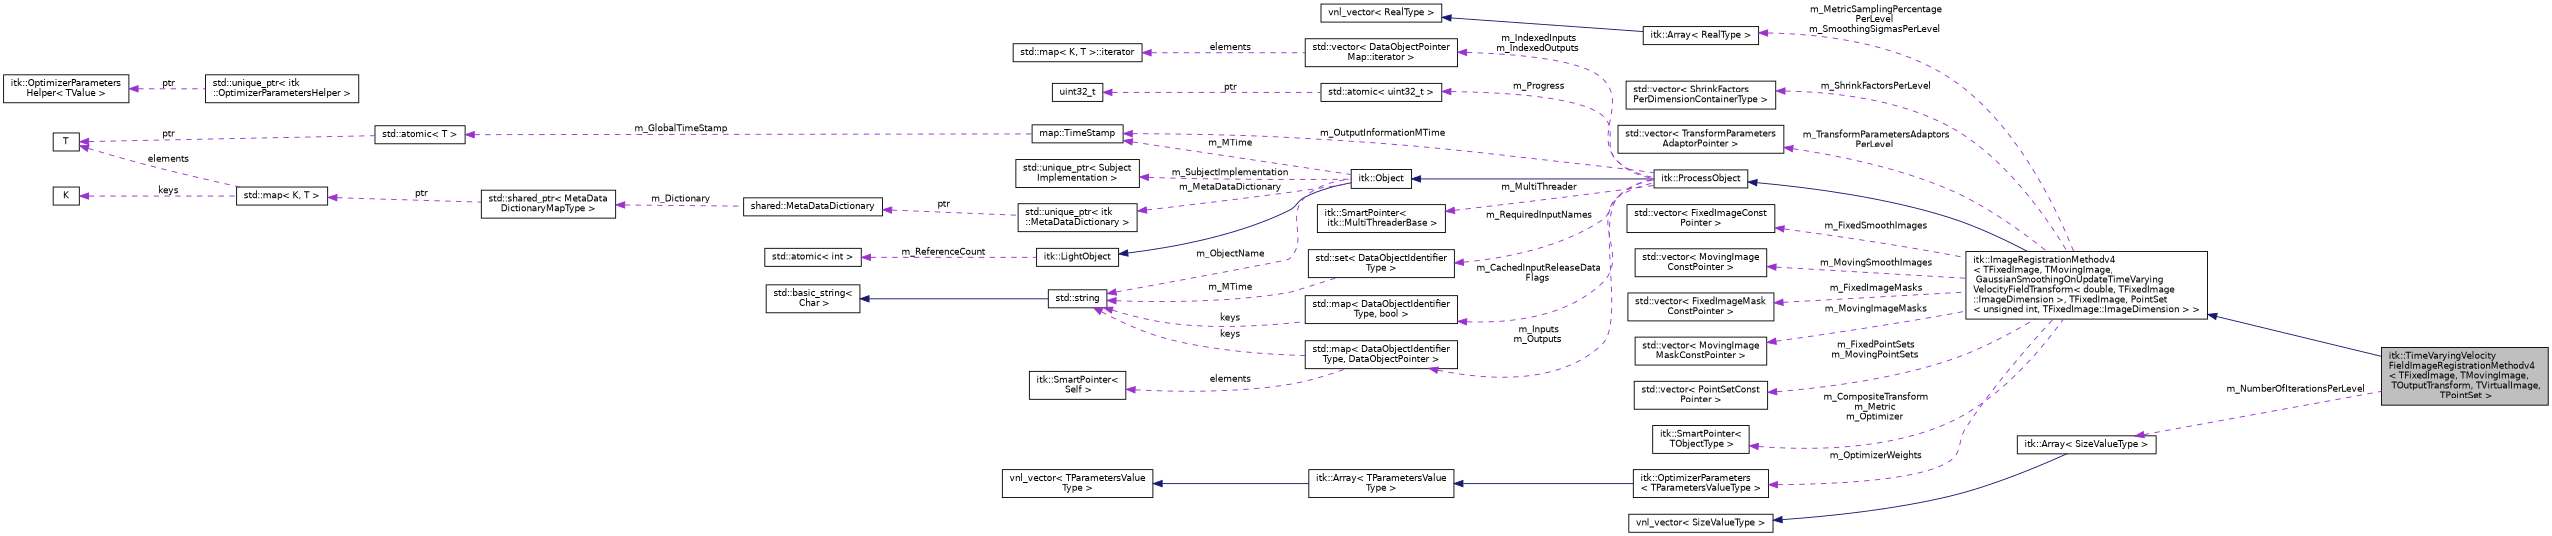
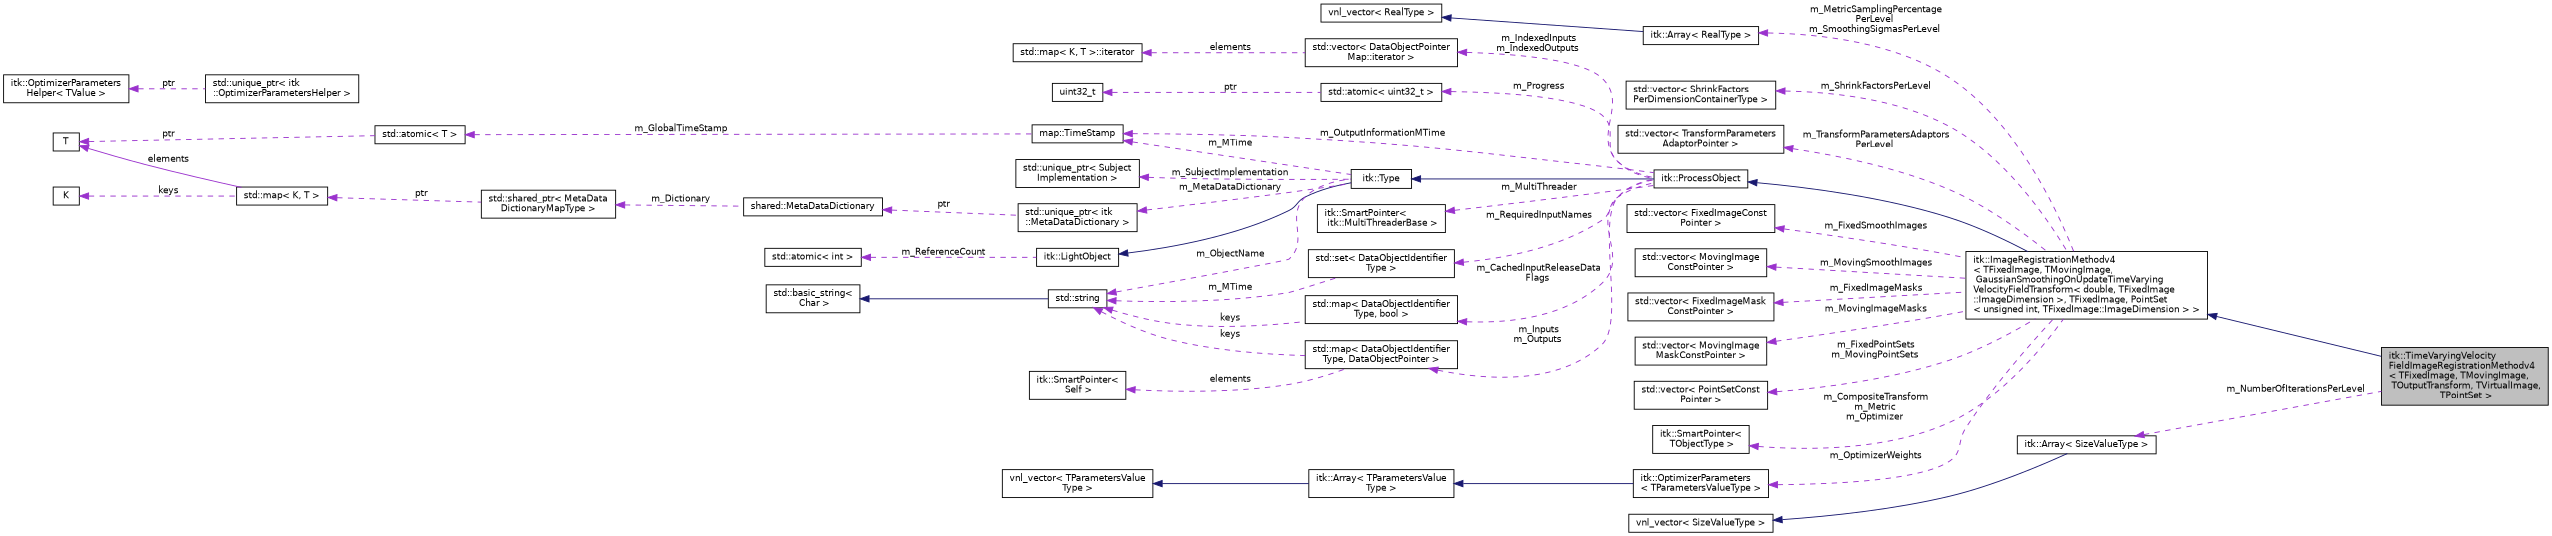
  digraph {
    rankdir=LR
    node [color=black fillcolor=white fontname=Helvetica fontsize=10 shape=record style=filled]
    edge [color=darkorchid3 dir=back fontname=Helvetica fontsize=10 labelfontname=Helvetica labelfontsize=10 style=dashed]
    n1 [fillcolor=grey75 fontcolor=black height=0.2 label="itk::TimeVaryingVelocity\lFieldImageRegistrationMethodv4\l\< TFixedImage, TMovingImage,\l TOutputTransform, TVirtualImage,\l TPointSet \>" width=0.4]
    n2 [height=0.2 label="itk::ImageRegistrationMethodv4\l\< TFixedImage, TMovingImage,\l GaussianSmoothingOnUpdateTimeVarying\lVelocityFieldTransform\< double, TFixedImage\l::ImageDimension \>, TFixedImage, PointSet\l\< unsigned int, TFixedImage::ImageDimension \> \>" width=0.4]
    n3 [height=0.2 label="itk::ProcessObject" width=0.4]
-   n4 [height=0.2 label="itk::Object" width=0.4]
+   n4 [height=0.2 label="itk::Type" width=0.4]
    n5 [height=0.2 label="itk::LightObject" width=0.4]
    n6 [height=0.2 label="std::atomic\< int \>" width=0.4]
    n7 [height=0.2 label="map::TimeStamp" width=0.4]
    n8 [height=0.2 label="std::atomic\< T \>" width=0.4]
    n9 [height=0.2 label=T width=0.4]
    n10 [height=0.2 label="std::map\< K, T \>" width=0.4]
    n11 [height=0.2 label="std::shared_ptr\< MetaData\lDictionaryMapType \>" width=0.4]
    n12 [height=0.2 label="std::unique_ptr\< Subject\lImplementation \>" width=0.4]
    n13 [height=0.2 label="std::unique_ptr\< itk\l::MetaDataDictionary \>" width=0.4]
    n14 [height=0.2 label="shared::MetaDataDictionary" width=0.4]
    n15 [height=0.2 label=K width=0.4]
    n16 [height=0.2 label="std::string" width=0.4]
    n17 [height=0.2 label="std::map\< DataObjectIdentifier\lType, DataObjectPointer \>" width=0.4]
    n18 [height=0.2 label="std::map\< DataObjectIdentifier\lType, bool \>" width=0.4]
    n19 [height=0.2 label="std::set\< DataObjectIdentifier\lType \>" width=0.4]
    n20 [height=0.2 label="std::basic_string\<\l Char \>" width=0.4]
    n21 [height=0.2 label="itk::SmartPointer\<\l Self \>" width=0.4]
    n22 [height=0.2 label="std::vector\< DataObjectPointer\lMap::iterator \>" width=0.4]
    n23 [height=0.2 label="std::map\< K, T \>::iterator" width=0.4]
    n24 [height=0.2 label="std::atomic\< uint32_t \>" width=0.4]
    n25 [height=0.2 label=uint32_t width=0.4]
    n26 [height=0.2 label="itk::SmartPointer\<\l itk::MultiThreaderBase \>" width=0.4]
    n27 [height=0.2 label="std::vector\< FixedImageConst\lPointer \>" width=0.4]
    n28 [height=0.2 label="std::vector\< MovingImage\lConstPointer \>" width=0.4]
    n29 [height=0.2 label="std::vector\< FixedImageMask\lConstPointer \>" width=0.4]
    n30 [height=0.2 label="std::vector\< MovingImage\lMaskConstPointer \>" width=0.4]
    n31 [height=0.2 label="std::vector\< PointSetConst\lPointer \>" width=0.4]
    n32 [height=0.2 label="itk::SmartPointer\<\l TObjectType \>" width=0.4]
    n33 [height=0.2 label="itk::OptimizerParameters\l\< TParametersValueType \>" width=0.4]
    n34 [height=0.2 label="itk::Array\< TParametersValue\lType \>" width=0.4]
    n35 [height=0.2 label="vnl_vector\< TParametersValue\lType \>" width=0.4]
    n36 [height=0.2 label="std::unique_ptr\< itk\l::OptimizerParametersHelper \>" width=0.4]
    n37 [height=0.2 label="itk::OptimizerParameters\lHelper\< TValue \>" width=0.4]
    n38 [height=0.2 label="itk::Array\< RealType \>" width=0.4]
    n39 [height=0.2 label="vnl_vector\< RealType  \>" width=0.4]
    n40 [height=0.2 label="std::vector\< ShrinkFactors\lPerDimensionContainerType \>" width=0.4]
    n41 [height=0.2 label="std::vector\< TransformParameters\lAdaptorPointer \>" width=0.4]
    n42 [height=0.2 label="itk::Array\< SizeValueType \>" width=0.4]
    n43 [height=0.2 label="vnl_vector\< SizeValueType \>" width=0.4]
    n2 -> n1 [color=midnightblue style=solid]
    n3 -> n2 [color=midnightblue style=solid]
    n4 -> n3 [color=midnightblue style=solid]
    n5 -> n4 [color=midnightblue style=solid]
    n6 -> n5 [label=" m_ReferenceCount"]
    n7 -> n3 [label=" m_OutputInformationMTime"]
    n7 -> n4 [label=" m_MTime"]
    n8 -> n7 [label=" m_GlobalTimeStamp"]
    n9 -> n8 [label=" ptr"]
-   n9 -> n10 [label=" elements"]
+   n9 -> n10 [label=" elements" style=solid]
    n10 -> n11 [label=" ptr"]
    n11 -> n14 [label=" m_Dictionary"]
    n12 -> n4 [label=" m_SubjectImplementation"]
    n13 -> n4 [label=" m_MetaDataDictionary"]
    n14 -> n13 [label=" ptr"]
    n15 -> n10 [label=" keys"]
    n16 -> n4 [label=" m_ObjectName"]
    n16 -> n17 [label=" keys"]
    n16 -> n18 [label=" keys"]
    n16 -> n19 [label=" m_MTime"]
    n17 -> n3 [label=" m_Inputs\nm_Outputs"]
    n18 -> n3 [label=" m_CachedInputReleaseData\lFlags"]
    n19 -> n3 [label=" m_RequiredInputNames"]
    n20 -> n16 [color=midnightblue style=solid]
    n21 -> n17 [label=" elements"]
    n22 -> n3 [label=" m_IndexedInputs\nm_IndexedOutputs"]
    n23 -> n22 [label=" elements"]
    n24 -> n3 [label=" m_Progress"]
    n25 -> n24 [label=" ptr"]
    n26 -> n3 [label=" m_MultiThreader"]
    n27 -> n2 [label=" m_FixedSmoothImages"]
    n28 -> n2 [label=" m_MovingSmoothImages"]
    n29 -> n2 [label=" m_FixedImageMasks"]
    n30 -> n2 [label=" m_MovingImageMasks"]
    n31 -> n2 [label=" m_FixedPointSets\nm_MovingPointSets"]
    n32 -> n2 [label=" m_CompositeTransform\nm_Metric\nm_Optimizer"]
    n33 -> n2 [label=" m_OptimizerWeights"]
    n34 -> n33 [color=midnightblue style=solid]
    n35 -> n34 [color=midnightblue style=solid]
    n37 -> n36 [label=" ptr"]
    n38 -> n2 [label=" m_MetricSamplingPercentage\lPerLevel\nm_SmoothingSigmasPerLevel"]
    n39 -> n38 [color=midnightblue style=solid]
    n40 -> n2 [label=" m_ShrinkFactorsPerLevel"]
    n41 -> n2 [label=" m_TransformParametersAdaptors\lPerLevel"]
    n42 -> n1 [label=" m_NumberOfIterationsPerLevel"]
    n43 -> n42 [color=midnightblue style=solid]
  }
